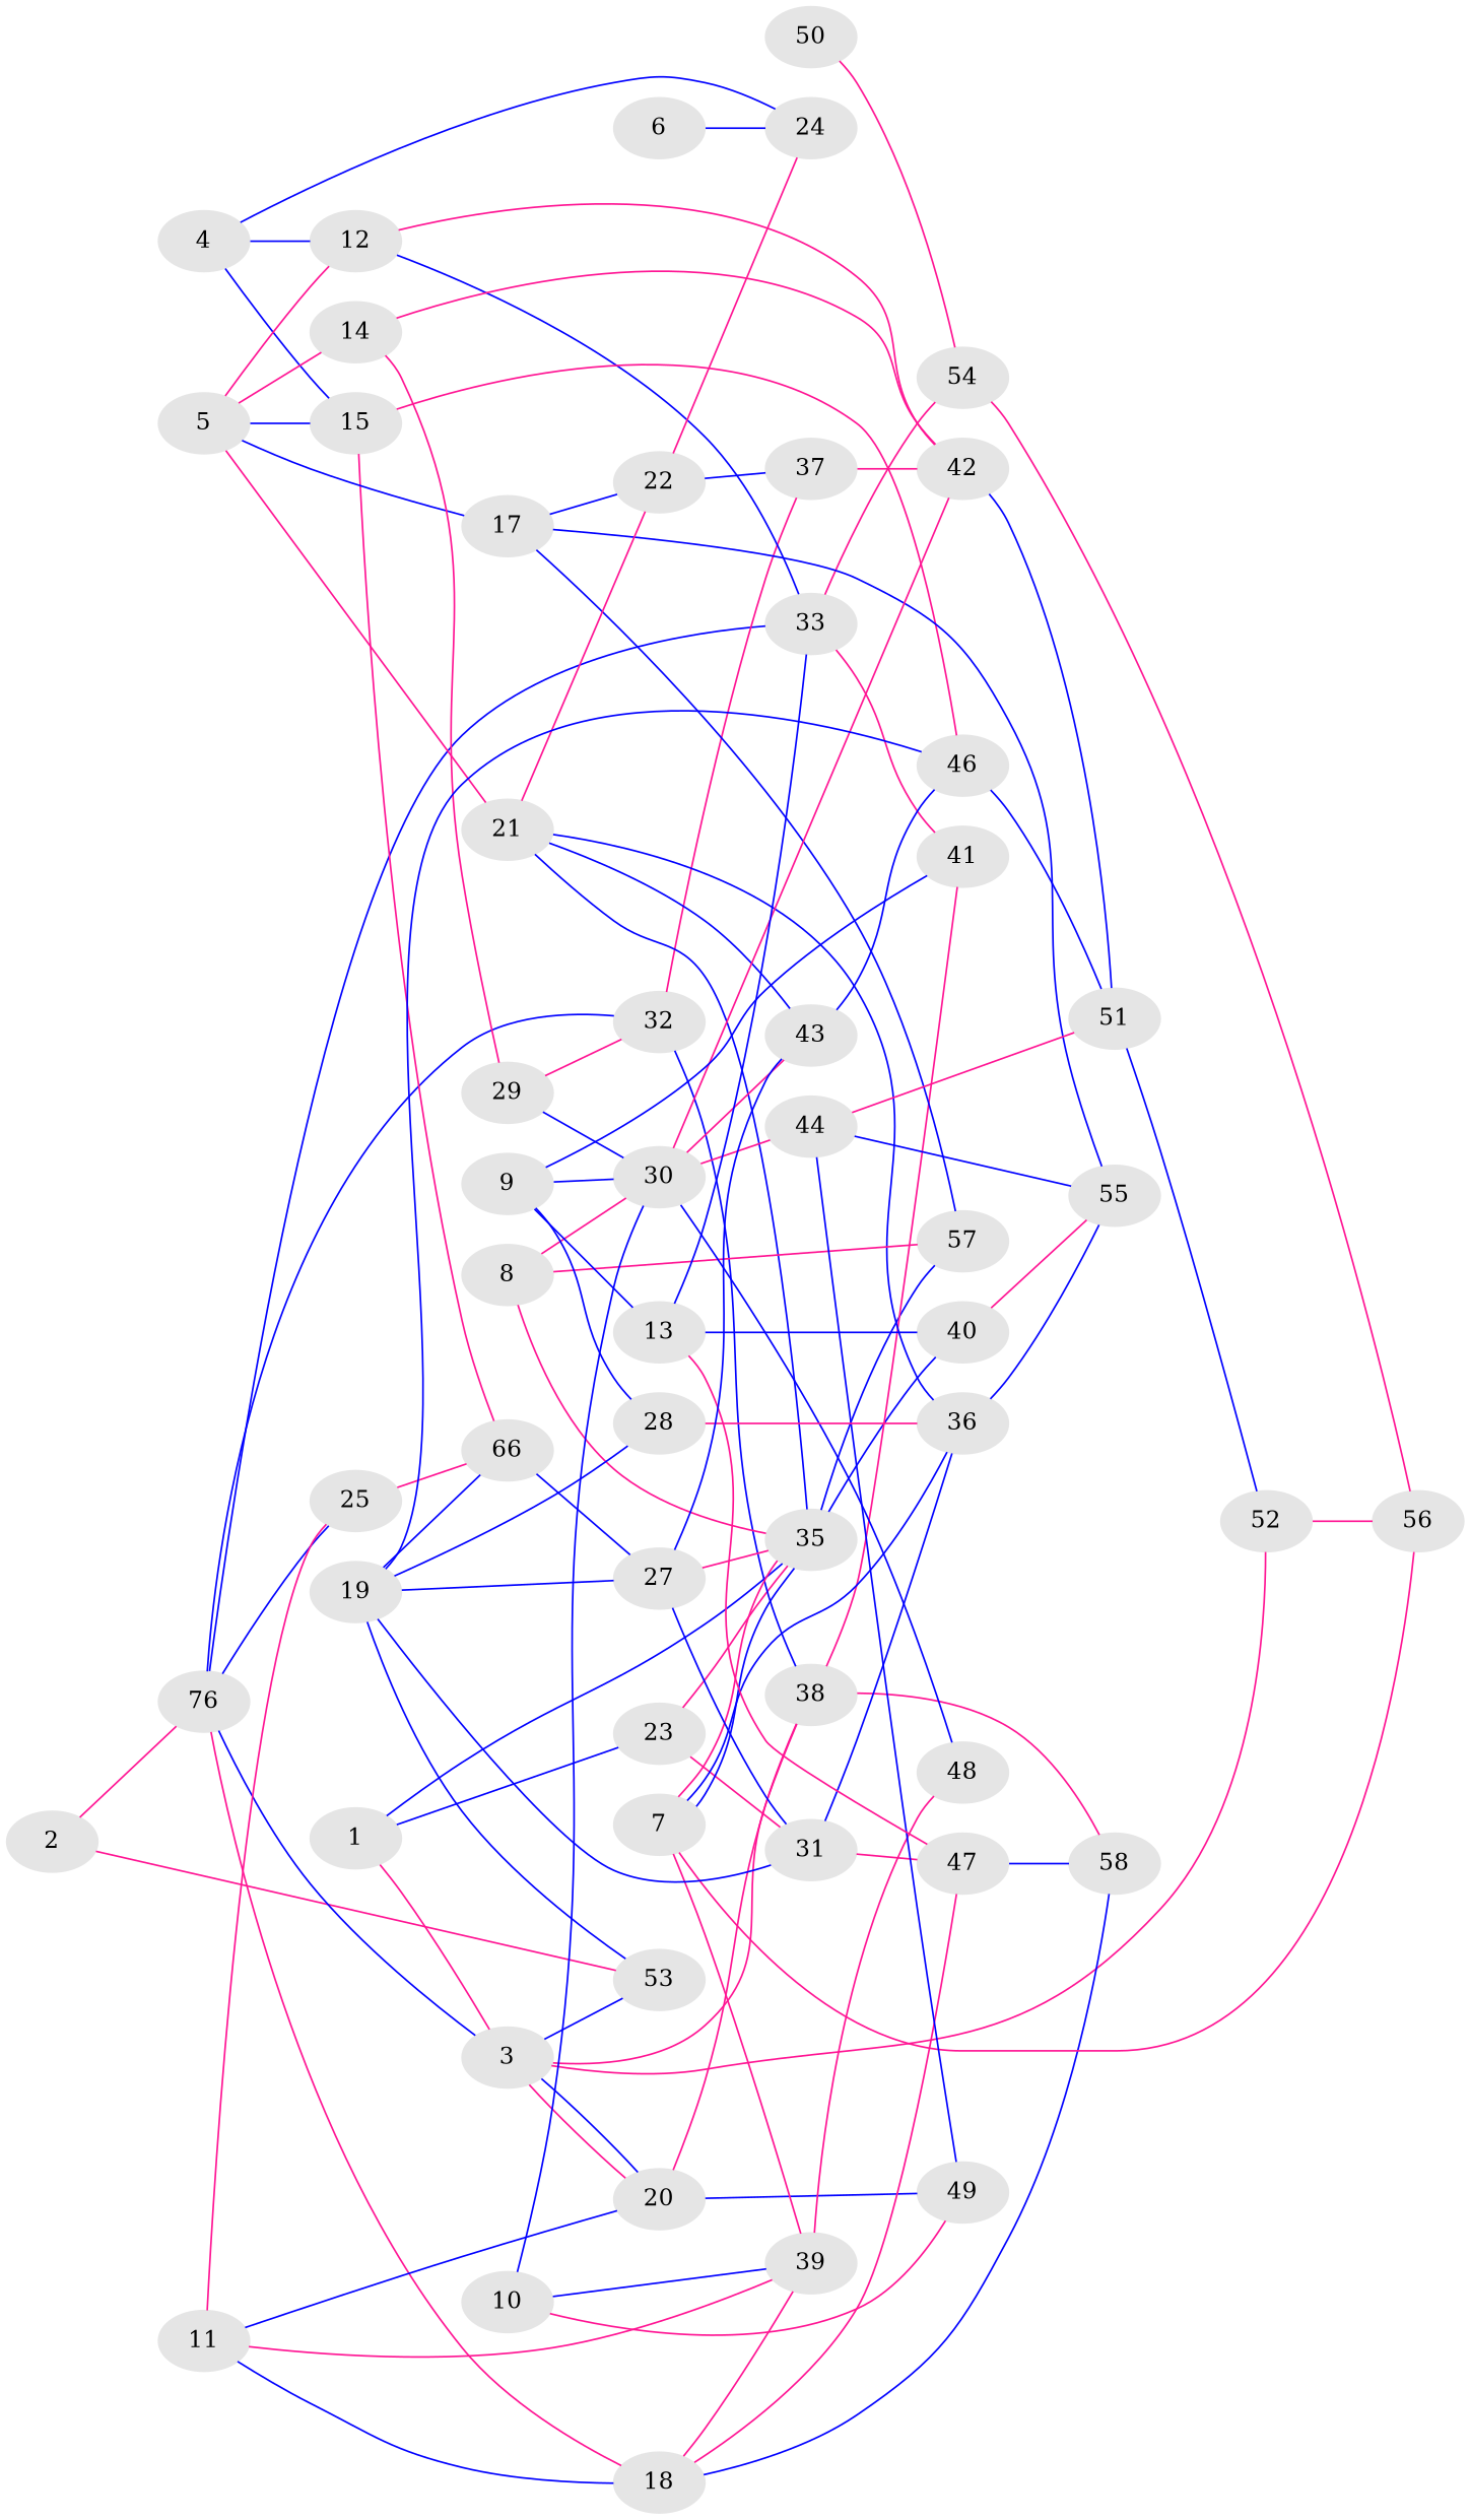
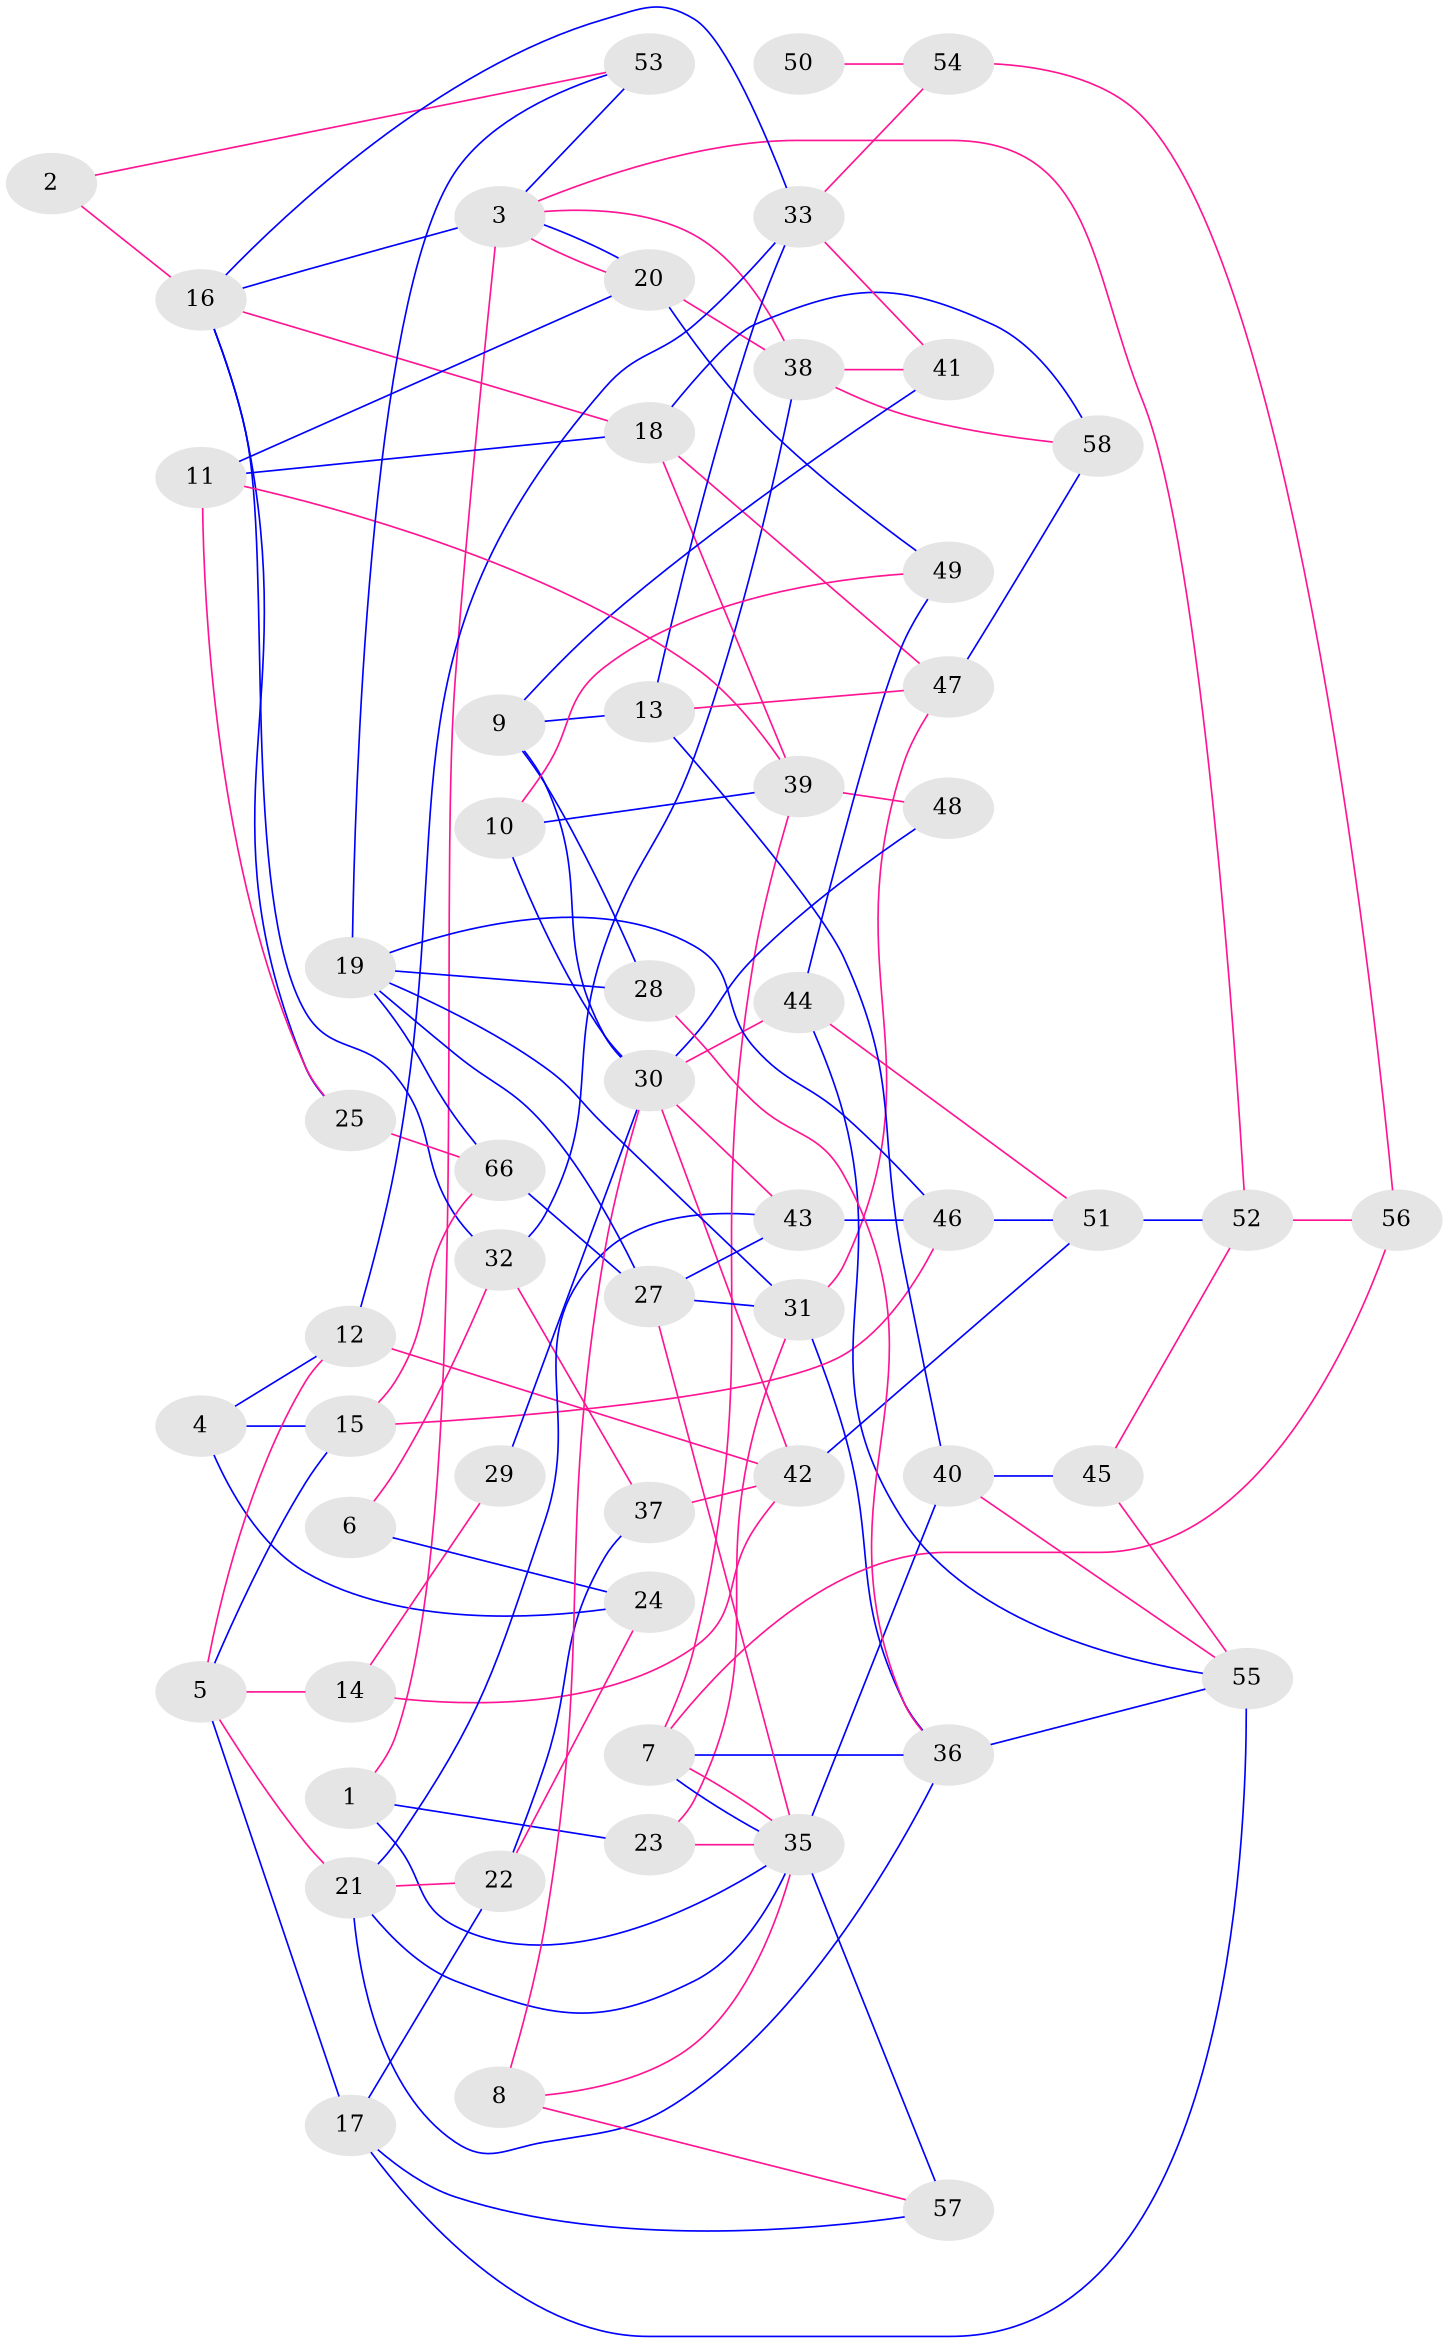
  graph {
    rankdir=LR
    node [color=gray90 style=filled]
    edge [color=blue]
    1
    3
    23
    35
    53
    20
    38
    52
    31
    57
    40
    2
-   16 [label=76]
+   16
    32
    18
    25
    33
    49
    41
    58
    56
    4
    12
    15
    24
    42
    n27 [label=66]
    46
    5
    14
    17
    21
    29
    22
    55
    36
    43
    6
    37
    7
    39
    48
    8
    30
    44
    9
    13
    28
    47
    10
    11
    54
    51
+   45
    27
    50
    19
    1 -- 3 [color=deeppink]
    1 -- 23
    1 -- 35
    3 -- 53
    3 -- 20 [color=deeppink]
    3 -- 20
    3 -- 38 [color=deeppink]
    3 -- 52 [color=deeppink]
    23 -- 35 [color=deeppink]
    23 -- 31 [color=deeppink]
    35 -- 57
    35 -- 40
    20 -- 38 [color=deeppink]
    20 -- 49
    38 -- 41 [color=deeppink]
    38 -- 58 [color=deeppink]
    52 -- 56 [color=deeppink]
    31 -- 36
    31 -- 47 [color=deeppink]
    40 -- 55 [color=deeppink]
+   40 -- 45
    2 -- 53 [color=deeppink]
    2 -- 16 [color=deeppink]
    16 -- 3
    16 -- 32
    16 -- 18 [color=deeppink]
    16 -- 25
    16 -- 33
    32 -- 38
    32 -- 37 [color=deeppink]
    18 -- 58
    18 -- 39 [color=deeppink]
    18 -- 47 [color=deeppink]
    25 -- n27 [color=deeppink]
    33 -- 41 [color=deeppink]
    33 -- 54 [color=deeppink]
    4 -- 12
    4 -- 15
    4 -- 24
    12 -- 33
    12 -- 42 [color=deeppink]
    15 -- n27 [color=deeppink]
    15 -- 46 [color=deeppink]
    42 -- 51
    n27 -- 27
    46 -- 51
    5 -- 12 [color=deeppink]
    5 -- 15
    5 -- 14 [color=deeppink]
    5 -- 17
    5 -- 21 [color=deeppink]
    14 -- 42 [color=deeppink]
    14 -- 29 [color=deeppink]
    17 -- 57
    17 -- 22
    17 -- 55
    21 -- 35
    21 -- 22 [color=deeppink]
    21 -- 36
    21 -- 43
    29 -- 30
    22 -- 24 [color=deeppink]
    22 -- 37
    36 -- 55
    43 -- 46
-   29 -- 32 [color=deeppink]
+   6 -- 32 [color=deeppink]
    6 -- 24
    37 -- 42 [color=deeppink]
    7 -- 35
    7 -- 35 [color=deeppink]
    7 -- 56 [color=deeppink]
    7 -- 36
    7 -- 39 [color=deeppink]
    39 -- 48 [color=deeppink]
    8 -- 35 [color=deeppink]
    8 -- 57 [color=deeppink]
    8 -- 30 [color=deeppink]
    30 -- 42 [color=deeppink]
    30 -- 43 [color=deeppink]
    30 -- 48
    30 -- 44 [color=deeppink]
    44 -- 49
    44 -- 55
    44 -- 51 [color=deeppink]
    9 -- 41
    9 -- 30
    9 -- 13
    9 -- 28
    13 -- 40
    13 -- 33
    13 -- 47 [color=deeppink]
    28 -- 36 [color=deeppink]
    47 -- 58
    10 -- 49 [color=deeppink]
    10 -- 39
    10 -- 30
    11 -- 20
    11 -- 18
    11 -- 25 [color=deeppink]
    11 -- 39 [color=deeppink]
    54 -- 56 [color=deeppink]
    51 -- 52
+   45 -- 52 [color=deeppink]
+   45 -- 55 [color=deeppink]
    27 -- 35 [color=deeppink]
    27 -- 31
    27 -- 43
    50 -- 54 [color=deeppink]
    19 -- 53
    19 -- 31
    19 -- n27
    19 -- 46
    19 -- 28
    19 -- 27
  }
